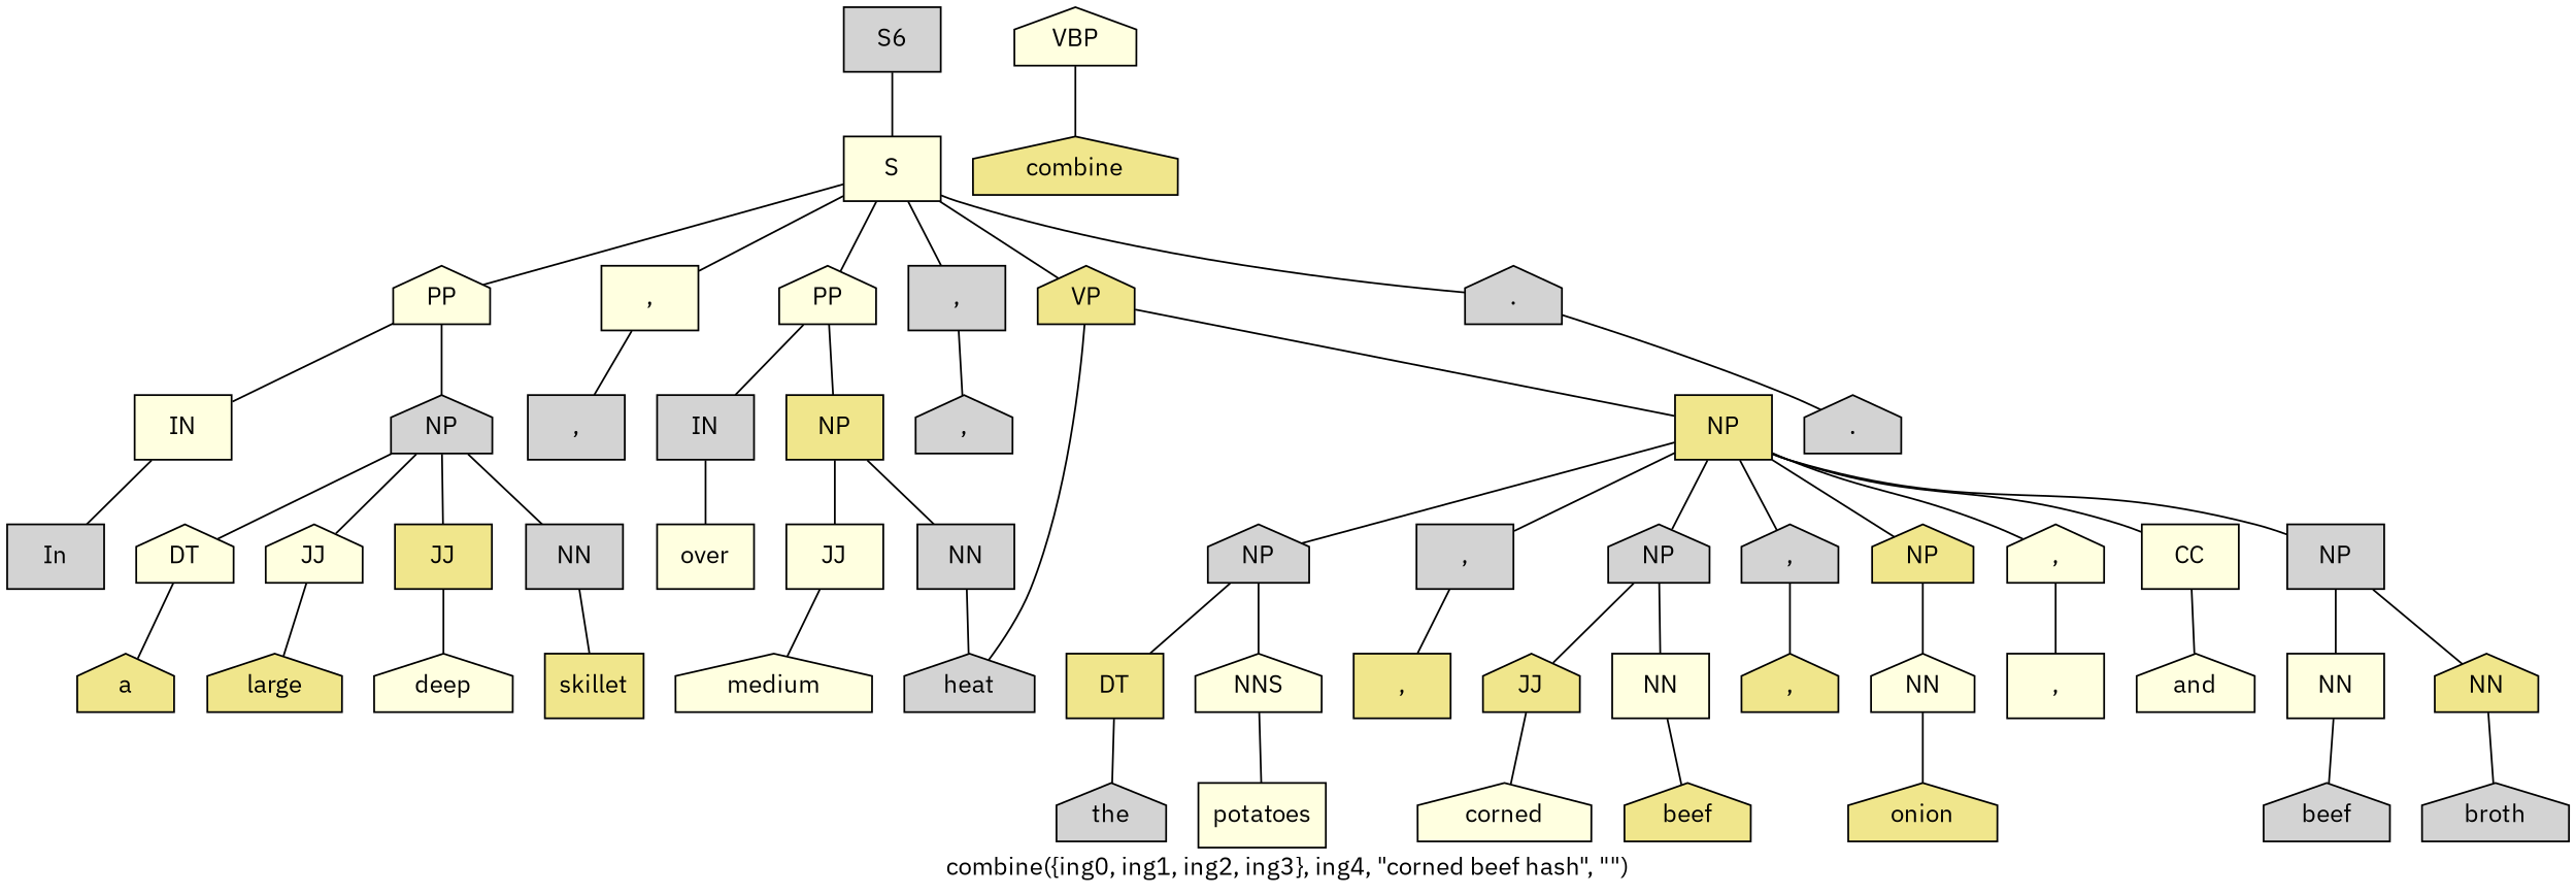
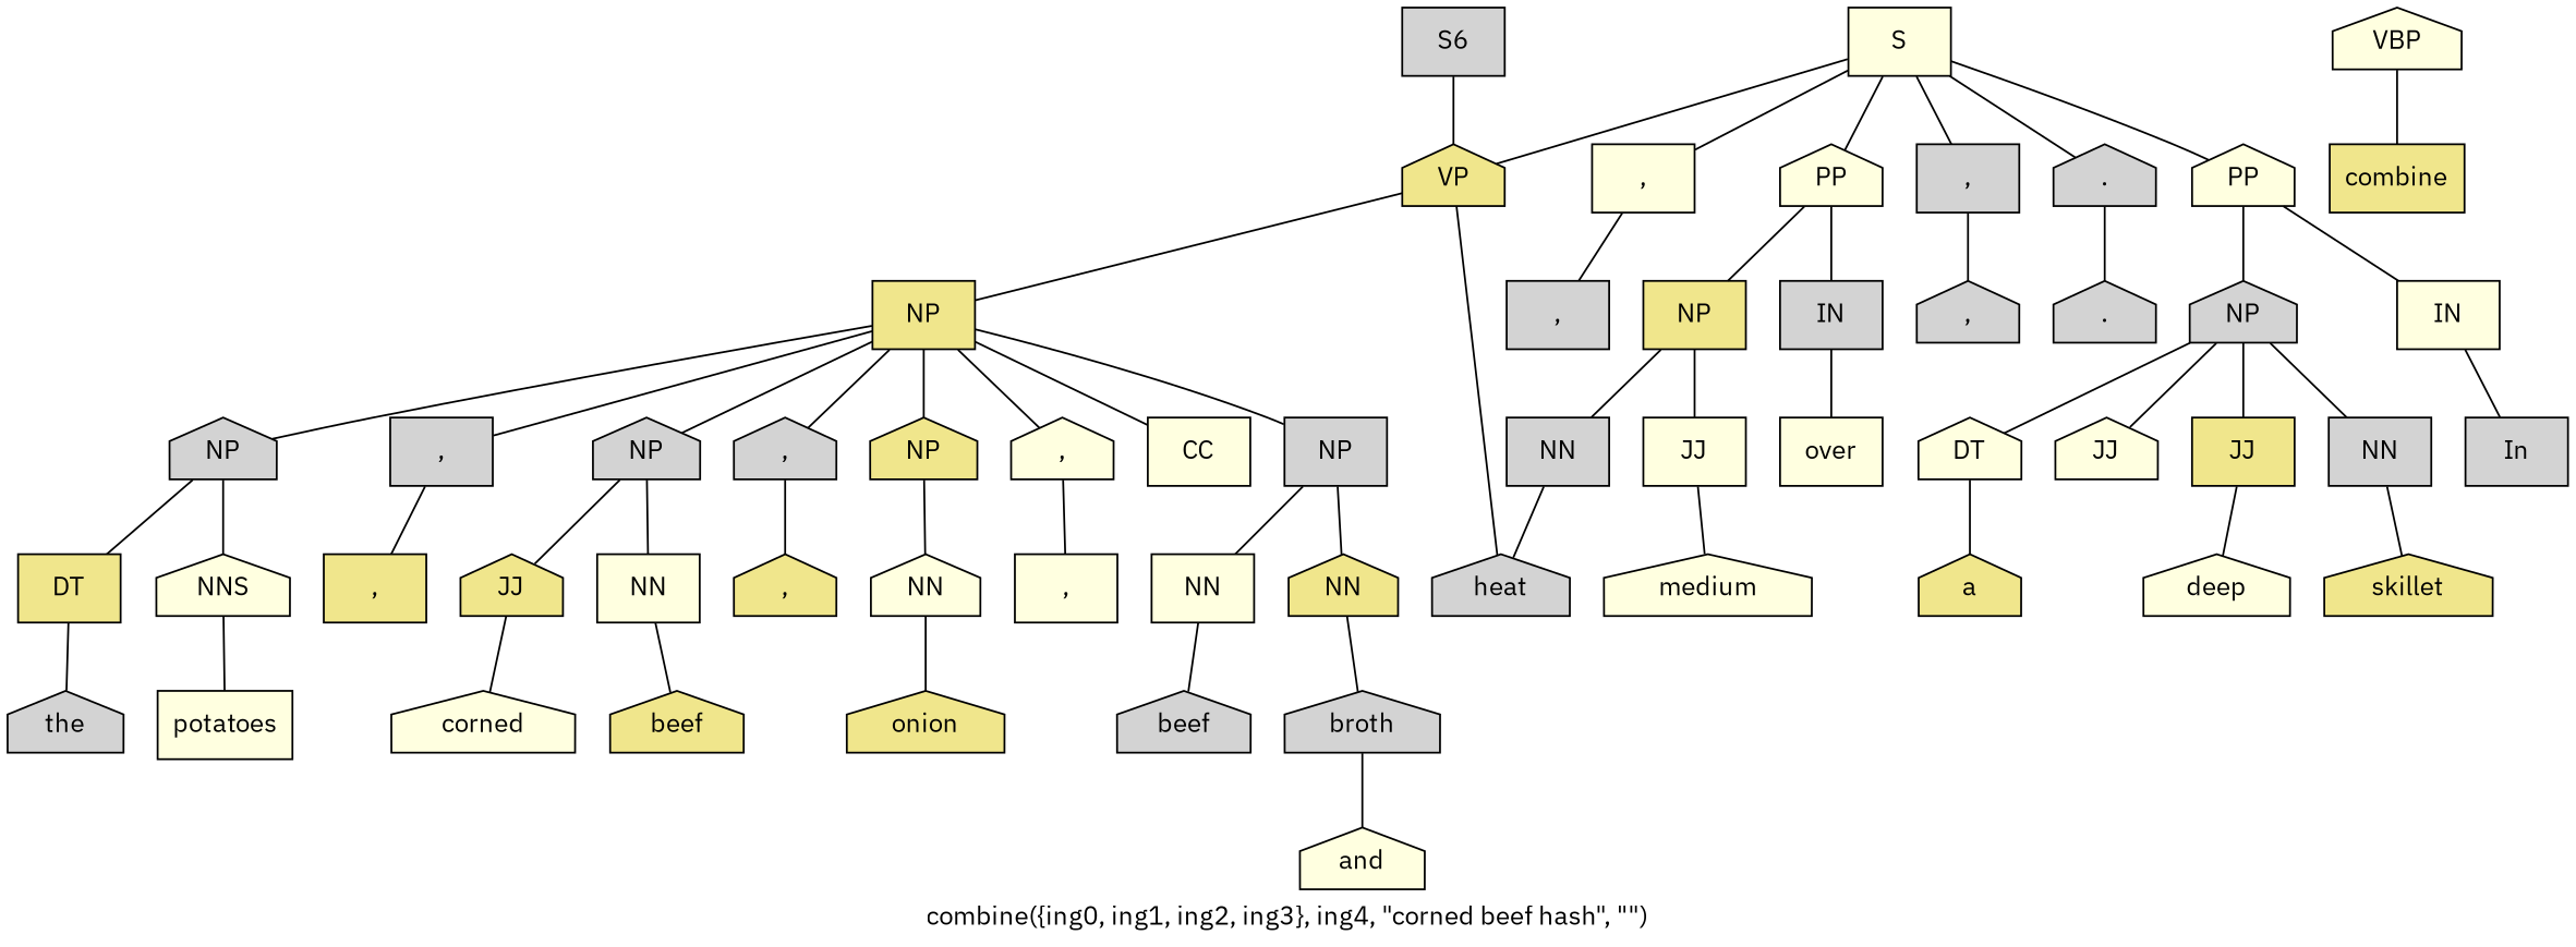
  graph {
    fontname="IBM Plex Sans"
    label="combine({ing0, ing1, ing2, ing3}, ing4, \"corned beef hash\", \"\")"
    node [fillcolor=lightyellow fontname="IBM Plex Sans" shape=house style=filled]
    edge [fontname="IBM Plex Sans"]
    n1 [fillcolor=lightgrey label=S6 shape=box]
    n2 [label=S shape=box]
    n3 [label=PP]
    n4 [label="," shape=box]
    n5 [label=PP]
    n6 [fillcolor=lightgrey label="," shape=box]
    n7 [fillcolor=khaki label=VP]
    n8 [fillcolor=lightgrey label="."]
    n9 [label=IN shape=box]
    n10 [fillcolor=lightgrey label=NP]
    n11 [fillcolor=lightgrey label="," shape=box]
    n12 [fillcolor=lightgrey label=IN shape=box]
    n13 [fillcolor=khaki label=NP shape=box]
    n14 [fillcolor=lightgrey label=","]
    n15 [fillcolor=lightgrey label=heat]
    n16 [fillcolor=khaki label=NP shape=box]
    n17 [fillcolor=lightgrey label="."]
    n18 [fillcolor=lightgrey label=In shape=box]
    n19 [label=DT]
    n20 [label=JJ]
    n21 [fillcolor=khaki label=JJ shape=box]
    n22 [fillcolor=lightgrey label=NN shape=box]
    n23 [fillcolor=khaki label=a]
-   n24 [fillcolor=khaki label=large]
    n25 [label=deep]
-   n26 [fillcolor=khaki label=skillet shape=box]
+   n26 [fillcolor=khaki label=skillet]
    n27 [label=over shape=box]
    n28 [label=JJ shape=box]
    n29 [fillcolor=lightgrey label=NN shape=box]
    n30 [label=medium]
    n31 [label=VBP]
-   n32 [fillcolor=khaki label=combine]
+   n32 [fillcolor=khaki label=combine shape=box]
    n33 [fillcolor=lightgrey label=NP]
    n34 [fillcolor=lightgrey label="," shape=box]
    n35 [fillcolor=lightgrey label=NP]
    n36 [fillcolor=lightgrey label=","]
    n37 [fillcolor=khaki label=NP]
    n38 [label=","]
    n39 [label=CC shape=box]
    n40 [fillcolor=lightgrey label=NP shape=box]
    n41 [fillcolor=khaki label=DT shape=box]
    n42 [label=NNS]
    n43 [fillcolor=khaki label="," shape=box]
    n44 [fillcolor=khaki label=JJ]
    n45 [label=NN shape=box]
    n46 [fillcolor=khaki label=","]
    n47 [label=NN]
    n48 [label="," shape=box]
    n49 [label=and]
    n50 [label=NN shape=box]
    n51 [fillcolor=khaki label=NN]
    n52 [fillcolor=lightgrey label=the]
    n53 [label=potatoes shape=box]
    n54 [label=corned]
    n55 [fillcolor=khaki label=beef]
    n56 [fillcolor=khaki label=onion]
    n57 [fillcolor=lightgrey label=beef]
    n58 [fillcolor=lightgrey label=broth]
-   n1 -- n2
+   n1 -- n7
    n2 -- n3
    n2 -- n4
    n2 -- n5
    n2 -- n6
    n2 -- n7
    n2 -- n8
    n3 -- n9
    n3 -- n10
    n4 -- n11
    n5 -- n12
    n5 -- n13
    n6 -- n14
    n7 -- n15
    n7 -- n16
    n8 -- n17
    n9 -- n18
    n10 -- n19
    n10 -- n20
    n10 -- n21
    n10 -- n22
    n12 -- n27
    n13 -- n28
    n13 -- n29
    n16 -- n33
    n16 -- n34
    n16 -- n35
    n16 -- n36
    n16 -- n37
    n16 -- n38
    n16 -- n39
    n16 -- n40
    n19 -- n23
-   n20 -- n24
    n21 -- n25
    n22 -- n26
    n28 -- n30
    n29 -- n15
    n31 -- n32
    n33 -- n41
    n33 -- n42
    n34 -- n43
    n35 -- n44
    n35 -- n45
    n36 -- n46
    n37 -- n47
    n38 -- n48
-   n39 -- n49
+   n58 -- n49
    n40 -- n50
    n40 -- n51
    n41 -- n52
    n42 -- n53
    n44 -- n54
    n45 -- n55
    n47 -- n56
    n50 -- n57
    n51 -- n58
  }
